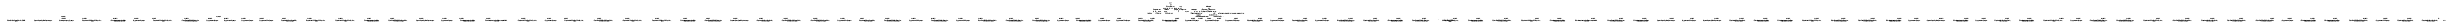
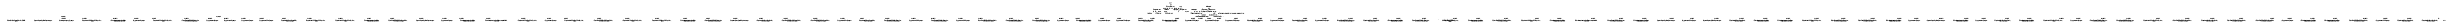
  digraph {
    edge [arrowhead=normal style=solid]
    n1 [label="(Call,assert(exception != (ExceptionInfo *) NULL))"]
    n2 [label="(Call,exception != (ExceptionInfo *) NULL)"]
    n3 [label="(Block,)"]
    n4 [label="(MethodReturn,static Image *)"]
    n5 [label="(Call,CloneImage(image,image->extract_info.width,1,MagickFalse,\n    exception))"]
    n6 [label="(Call,OpenBlob(image_info,image,ReadBinaryBlobMode,exception))"]
    n7 [label="(Call,(ExceptionInfo *) NULL)"]
    n8 [label="(Identifier,NULL)"]
    n9 [label="(Call,(Image *) NULL)"]
    n10 [label="(Call,(QuantumInfo *) NULL)"]
    n11 [label="(MethodParameterIn,ExceptionInfo *exception)"]
    n12 [label="(Call,InheritException(exception,&image->exception))"]
    n13 [label="(Call,GetAuthenticPixels(canvas_image,0,0,canvas_image->columns,1,\n            exception))"]
    n14 [label="(Call,ThrowFileException(exception,CorruptImageError,\n                \"UnexpectedEndOfFile\",image->filename))"]
    n15 [label="(Call,SyncAuthenticPixels(image,exception))"]
    n16 [label="(Call,GetAuthenticPixels(canvas_image,0,0,canvas_image->columns,1,\n              exception))"]
    n17 [label="(Call,ImportQuantumPixels(canvas_image,(CacheView *) NULL,\n            quantum_info,BlackQuantum,pixels,exception))"]
    n18 [label="(Call,SyncAuthenticPixels(image,exception))"]
    n19 [label="(Call,SyncAuthenticPixels(image,exception))"]
    n20 [label="(Call,SyncAuthenticPixels(image,exception))"]
    n21 [label="(Call,SyncAuthenticPixels(canvas_image,exception))"]
    n22 [label="(Call,GetAuthenticPixels(image,0,y-image->extract_info.y,\n                image->columns,1,exception))"]
    n23 [label="(Call,GetAuthenticPixels(canvas_image,0,0,canvas_image->columns,1,\n            exception))"]
    n24 [label="(Call,GetAuthenticPixels(canvas_image,0,0,canvas_image->columns,1,\n            exception))"]
    n25 [label="(Call,ThrowFileException(exception,CorruptImageError,\n                  \"UnexpectedEndOfFile\",image->filename))"]
    n26 [label="(Call,GetVirtualPixels(canvas_image,canvas_image->extract_info.x,0,\n                canvas_image->columns,1,exception))"]
    n27 [label="(Call,OpenBlob(image_info,image,ReadBinaryBlobMode,exception))"]
    n28 [label="(Call,SyncAuthenticPixels(image,exception))"]
    n29 [label="(Call,ThrowFileException(exception,CorruptImageError,\n                  \"UnexpectedEndOfFile\",image->filename))"]
    n30 [label="(Call,ThrowFileException(exception,CorruptImageError,\"UnexpectedEndOfFile\",\n            image->filename))"]
    n31 [label="(Call,GetAuthenticPixels(canvas_image,0,0,canvas_image->columns,1,\n            exception))"]
    n32 [label="(Call,SyncAuthenticPixels(image,exception))"]
    n33 [label="(Call,GetAuthenticPixels(canvas_image,0,0,canvas_image->columns,1,\n            exception))"]
    n34 [label="(Call,GetVirtualPixels(canvas_image,canvas_image->extract_info.x,0,\n                canvas_image->columns,1,exception))"]
    n35 [label="(Call,GetAuthenticPixels(canvas_image,0,0,canvas_image->columns,1,\n            exception))"]
    n36 [label="(Call,GetAuthenticPixels(canvas_image,0,0,canvas_image->columns,1,\n            exception))"]
    n37 [label="(Call,ThrowFileException(exception,CorruptImageError,\n                \"UnexpectedEndOfFile\",image->filename))"]
    n38 [label="(Call,ImportQuantumPixels(canvas_image,(CacheView *) NULL,\n                quantum_info,AlphaQuantum,pixels,exception))"]
    n39 [label="(Call,OpenBlob(image_info,image,ReadBinaryBlobMode,exception))"]
    n40 [label="(Call,GetAuthenticPixels(image,0,y-image->extract_info.y,\n                image->columns,1,exception))"]
    n41 [label="(Call,GetVirtualPixels(canvas_image,canvas_image->extract_info.x,0,\n                canvas_image->columns,1,exception))"]
    n42 [label="(Call,GetVirtualPixels(canvas_image,canvas_image->extract_info.x,0,\n                canvas_image->columns,1,exception))"]
    n43 [label="(Call,SyncAuthenticPixels(canvas_image,exception))"]
    n44 [label="(Call,GetAuthenticPixels(image,0,y-image->extract_info.y,\n                    image->columns,1,exception))"]
    n45 [label="(Call,ImportQuantumPixels(canvas_image,(CacheView *) NULL,\n            quantum_info,YellowQuantum,pixels,exception))"]
    n46 [label="(Call,SyncAuthenticPixels(canvas_image,exception))"]
    n47 [label="(Call,ImportQuantumPixels(canvas_image,(CacheView *) NULL,\n            quantum_info,YellowQuantum,pixels,exception))"]
    n48 [label="(Call,SyncAuthenticPixels(canvas_image,exception))"]
    n49 [label="(Call,GetVirtualPixels(canvas_image,canvas_image->extract_info.x,\n                  0,canvas_image->columns,1,exception))"]
    n50 [label="(Call,ImportQuantumPixels(canvas_image,(CacheView *) NULL,\n            quantum_info,BlackQuantum,pixels,exception))"]
    n51 [label="(Call,ImportQuantumPixels(canvas_image,(CacheView *) NULL,\n              quantum_info,quantum_type,pixels,exception))"]
    n52 [label="(Call,SyncAuthenticPixels(image,exception))"]
    n53 [label="(Call,ThrowFileException(exception,CorruptImageError,\n                \"UnexpectedEndOfFile\",image->filename))"]
    n54 [label="(Call,SyncAuthenticPixels(image,exception))"]
    n55 [label="(Call,SyncAuthenticPixels(canvas_image,exception))"]
    n56 [label="(Call,GetAuthenticPixels(image,0,y-image->extract_info.y,\n                  image->columns,1,exception))"]
    n57 [label="(Call,ThrowFileException(exception,CorruptImageError,\n                \"UnexpectedEndOfFile\",image->filename))"]
    n58 [label="(Call,SyncAuthenticPixels(canvas_image,exception))"]
    n59 [label="(Call,SyncAuthenticPixels(canvas_image,exception))"]
    n60 [label="(Call,SyncAuthenticPixels(canvas_image,exception))"]
    n61 [label="(Call,GetAuthenticPixels(image,0,y-image->extract_info.y,\n                image->columns,1,exception))"]
    n62 [label="(Call,SyncAuthenticPixels(canvas_image,exception))"]
    n63 [label="(Call,GetAuthenticPixels(image,0,y-image->extract_info.y,\n                image->columns,1,exception))"]
    n64 [label="(Call,SyncAuthenticPixels(canvas_image,exception))"]
    n65 [label="(Call,ImportQuantumPixels(canvas_image,(CacheView *) NULL,\n            quantum_info,MagentaQuantum,pixels,exception))"]
    n66 [label="(Call,GetAuthenticPixels(image,0,y-image->extract_info.y,\n                image->columns,1,exception))"]
    n67 [label="(Call,ThrowFileException(exception,CorruptImageError,\n                  \"UnexpectedEndOfFile\",image->filename))"]
    n68 [label="(Call,ImportQuantumPixels(canvas_image,(CacheView *) NULL,\n                quantum_info,YellowQuantum,pixels,exception))"]
    n69 [label="(Call,GetVirtualPixels(canvas_image,\n                    canvas_image->extract_info.x,0,canvas_image->columns,1,\n                    exception))"]
    n70 [label="(Call,ThrowFileException(exception,CorruptImageError,\n                  \"UnexpectedEndOfFile\",image->filename))"]
    n71 [label="(Call,GetVirtualPixels(canvas_image,canvas_image->extract_info.x,0,\n                canvas_image->columns,1,exception))"]
    n72 [label="(Call,GetAuthenticPixels(canvas_image,0,0,canvas_image->columns,1,\n            exception))"]
    n73 [label="(Call,ThrowFileException(exception,CorruptImageError,\n                      \"UnexpectedEndOfFile\",image->filename))"]
    n74 [label="(Call,ThrowFileException(exception,CorruptImageError,\"UnexpectedEndOfFile\",\n          image->filename))"]
    n75 [label="(Call,ImportQuantumPixels(canvas_image,(CacheView *) NULL,\n            quantum_info,CyanQuantum,pixels,exception))"]
    n76 [label="(Call,ThrowFileException(exception,CorruptImageError,\n                \"UnexpectedEndOfFile\",image->filename))"]
    n77 [label="(Call,OpenBlob(image_info,image,ReadBinaryBlobMode,exception))"]
    n78 [label="(Call,SyncAuthenticPixels(canvas_image,exception))"]
    n79 [label="(Call,OpenBlob(image_info,image,ReadBinaryBlobMode,exception))"]
    n80 [label="(Call,GetAuthenticPixels(image,0,y-image->extract_info.y,\n                    image->columns,1,exception))"]
    n81 [label="(Call,ThrowFileException(exception,CorruptImageError,\n                    \"UnexpectedEndOfFile\",image->filename))"]
    n82 [label="(Call,ThrowFileException(exception,CorruptImageError,\n                \"UnexpectedEndOfFile\",image->filename))"]
    n83 [label="(Call,GetAuthenticPixels(canvas_image,0,0,canvas_image->columns,1,\n            exception))"]
    n84 [label="(Call,ImportQuantumPixels(canvas_image,(CacheView *) NULL,\n            quantum_info,quantum_type,pixels,exception))"]
    n85 [label="(Call,GetVirtualPixels(canvas_image,canvas_image->extract_info.x,0,\n                canvas_image->columns,1,exception))"]
    n86 [label="(Call,ThrowFileException(exception,CorruptImageError,\n                \"UnexpectedEndOfFile\",image->filename))"]
    n87 [label="(Call,SyncAuthenticPixels(image,exception))"]
    n88 [label="(Call,OpenBlob(image_info,image,ReadBinaryBlobMode,exception))"]
    n89 [label="(Call,ThrowFileException(exception,CorruptImageError,\n                \"UnexpectedEndOfFile\",image->filename))"]
    n90 [label="(Call,SyncAuthenticPixels(image,exception))"]
    n91 [label="(Call,GetAuthenticPixels(image,0,y-image->extract_info.y,\n                image->columns,1,exception))"]
    n92 [label="(Call,ThrowFileException(exception,CorruptImageError,\n                \"UnexpectedEndOfFile\",image->filename))"]
    n93 [label="(Call,GetAuthenticPixels(canvas_image,0,0,canvas_image->columns,1,\n                exception))"]
    n94 [label="(Call,SyncAuthenticPixels(image,exception))"]
    n95 [label="(Call,ImportQuantumPixels(canvas_image,(CacheView *) NULL,\n            quantum_info,CyanQuantum,pixels,exception))"]
    n96 [label="(Call,ImportQuantumPixels(canvas_image,(CacheView *) NULL,\n            quantum_info,MagentaQuantum,pixels,exception))"]
    n97 [label="(Call,GetAuthenticPixels(canvas_image,0,0,canvas_image->columns,1,\n                exception))"]
    n98 [label="(Call,GetVirtualPixels(canvas_image,canvas_image->extract_info.x,0,\n                canvas_image->columns,1,exception))"]
    n99 [label="(Call,QueueAuthenticPixels(image,0,y-image->extract_info.y,\n                image->columns,1,exception))"]
    n100 [label="(Call,GetVirtualPixels(canvas_image,canvas_image->extract_info.x,0,\n                canvas_image->columns,1,exception))"]
    n101 [label="(Call,GetVirtualPixels(canvas_image,canvas_image->extract_info.x,\n                    0,canvas_image->columns,1,exception))"]
    n102 [label="(Call,SyncAuthenticPixels(image,exception))"]
    n103 [label="(Call,ThrowFileException(exception,CorruptImageError,\n                    \"UnexpectedEndOfFile\",image->filename))"]
    n104 [label="(Call,ThrowFileException(exception,CorruptImageError,\n                \"UnexpectedEndOfFile\",image->filename))"]
    n105 [label="(Call,GetVirtualPixels(canvas_image,canvas_image->extract_info.x,0,\n                canvas_image->columns,1,exception))"]
    n106 [label="(Call,SyncAuthenticPixels(canvas_image,exception))"]
    n107 [label="(Call,GetAuthenticPixels(image,0,y-image->extract_info.y,\n                image->columns,1,exception))"]
    n108 [label="(Call,GetAuthenticPixels(image,0,y-image->extract_info.y,\n                image->columns,1,exception))"]
    n109 [label=1000140]
    n110 [label="(Call,(const ImageInfo *) NULL)"]
    n111 [label="(Identifier,NULL)"]
-   n112 [label="(Call,image_info != (const ImageInfo *) NULL)"]
+   n112 [label="(Image,image_info != (const ImageInfo *) NULL)"]
    n113 [label="(Identifier,exception)"]
    n114 [label="(Identifier,exception)"]
    1000156
    1000129
    n1 -> n2 [label="CFG: "]
    n1 -> n3 [arrowhead=box label="AST: "]
    n1 -> n4 [arrowhead=box label="DDG: assert(exception != (ExceptionInfo *) NULL)" style=dotted]
    n1 -> n4 [arrowhead=box label="DDG: exception != (ExceptionInfo *) NULL" style=dotted]
    n2 -> n1 [arrowhead=box label="AST: "]
    n2 -> n1 [arrowhead=box label="DDG: exception"]
    n2 -> n1 [label="DDG: (ExceptionInfo *) NULL"]
    n2 -> n4 [label="DDG: (ExceptionInfo *) NULL"]
    n2 -> n5 [label="DDG: exception"]
    n2 -> n6 [label="DDG: exception"]
    n7 -> n2 [arrowhead=box label="AST: " style=dotted]
    n7 -> n2 [arrowhead=box label="DDG: NULL" style=dotted]
    n7 -> n8 [label="CFG: " style=dotted]
    n7 -> n9 [label="DDG: NULL" style=dotted]
    n7 -> n10 [label="DDG: NULL"]
    n8 -> n7 [label="AST: " style=dotted]
-   n2 -> n11 [label="DDG: exception"]
+   n11 -> n2 [label="DDG: exception"]
    n11 -> n5 [label="DDG: exception"]
    n11 -> n6 [arrowhead=box label="DDG: exception"]
    n11 -> n12 [label="DDG: exception" style=dotted]
    n11 -> n13 [arrowhead=box label="DDG: exception" style=dotted]
    n11 -> n14 [label="DDG: exception"]
    n11 -> n15 [label="DDG: exception"]
    n11 -> n16 [arrowhead=box label="DDG: exception" style=dotted]
    n11 -> n17 [arrowhead=box label="DDG: exception" style=dotted]
    n11 -> n18 [arrowhead=box label="DDG: exception"]
    n11 -> n19 [label="DDG: exception"]
    n11 -> n20 [label="DDG: exception" style=dotted]
    n11 -> n21 [arrowhead=box label="DDG: exception" style=dotted]
    n11 -> n22 [arrowhead=box label="DDG: exception" style=dotted]
    n11 -> n23 [label="DDG: exception" style=dotted]
    n11 -> n24 [arrowhead=box label="DDG: exception" style=dotted]
    n11 -> n25 [label="DDG: exception"]
    n11 -> n26 [label="DDG: exception"]
    n11 -> n27 [label="DDG: exception" style=dotted]
    n11 -> n28 [arrowhead=box label="DDG: exception"]
    n11 -> n29 [label="DDG: exception"]
    n11 -> n30 [arrowhead=box label="DDG: exception" style=dotted]
    n11 -> n31 [label="DDG: exception"]
    n11 -> n32 [label="DDG: exception"]
    n11 -> n33 [label="DDG: exception" style=dotted]
    n11 -> n34 [arrowhead=box label="DDG: exception" style=dotted]
    n11 -> n35 [arrowhead=box label="DDG: exception"]
    n11 -> n36 [arrowhead=box label="DDG: exception" style=dotted]
    n11 -> n37 [arrowhead=box label="DDG: exception" style=dotted]
    n11 -> n38 [label="DDG: exception"]
    n11 -> n39 [label="DDG: exception"]
    n11 -> n40 [label="DDG: exception"]
    n11 -> n41 [arrowhead=box label="DDG: exception"]
    n11 -> n42 [label="DDG: exception" style=dotted]
    n11 -> n43 [arrowhead=box label="DDG: exception" style=dotted]
    n11 -> n44 [label="DDG: exception" style=dotted]
    n11 -> n45 [arrowhead=box label="DDG: exception" style=dotted]
    n11 -> n46 [arrowhead=box label="DDG: exception" style=dotted]
    n11 -> n47 [label="DDG: exception"]
    n11 -> n48 [label="DDG: exception"]
    n11 -> n49 [label="DDG: exception" style=dotted]
    n11 -> n50 [arrowhead=box label="DDG: exception"]
    n11 -> n51 [label="DDG: exception"]
    n11 -> n52 [label="DDG: exception" style=dotted]
    n11 -> n53 [arrowhead=box label="DDG: exception" style=dotted]
    n11 -> n54 [arrowhead=box label="DDG: exception" style=dotted]
    n11 -> n55 [arrowhead=box label="DDG: exception" style=dotted]
    n11 -> n56 [arrowhead=box label="DDG: exception" style=dotted]
    n11 -> n57 [label="DDG: exception" style=dotted]
    n11 -> n58 [arrowhead=box label="DDG: exception"]
    n11 -> n59 [arrowhead=box label="DDG: exception"]
    n11 -> n60 [arrowhead=box label="DDG: exception"]
    n11 -> n61 [arrowhead=box label="DDG: exception"]
    n11 -> n62 [arrowhead=box label="DDG: exception" style=dotted]
    n11 -> n63 [label="DDG: exception" style=dotted]
    n11 -> n64 [label="DDG: exception" style=dotted]
    n11 -> n65 [label="DDG: exception" style=dotted]
    n11 -> n66 [label="DDG: exception" style=dotted]
    n11 -> n67 [arrowhead=box label="DDG: exception"]
    n11 -> n68 [label="DDG: exception" style=dotted]
    n11 -> n69 [arrowhead=box label="DDG: exception" style=dotted]
    n11 -> n70 [label="DDG: exception" style=dotted]
    n11 -> n71 [label="DDG: exception"]
    n11 -> n72 [arrowhead=box label="DDG: exception"]
    n11 -> n73 [label="DDG: exception" style=dotted]
    n11 -> n74 [label="DDG: exception"]
    n11 -> n75 [label="DDG: exception" style=dotted]
    n11 -> n76 [label="DDG: exception"]
    n11 -> n77 [label="DDG: exception" style=dotted]
    n11 -> n78 [label="DDG: exception" style=dotted]
    n11 -> n79 [label="DDG: exception"]
    n11 -> n80 [arrowhead=box label="DDG: exception"]
    n11 -> n81 [label="DDG: exception" style=dotted]
    n11 -> n82 [label="DDG: exception" style=dotted]
    n11 -> n83 [label="DDG: exception" style=dotted]
    n11 -> n84 [arrowhead=box label="DDG: exception" style=dotted]
    n11 -> n85 [arrowhead=box label="DDG: exception" style=dotted]
    n11 -> n86 [arrowhead=box label="DDG: exception" style=dotted]
    n11 -> n87 [label="DDG: exception"]
    n11 -> n88 [arrowhead=box label="DDG: exception" style=dotted]
    n11 -> n89 [label="DDG: exception" style=dotted]
    n11 -> n90 [label="DDG: exception"]
    n11 -> n91 [label="DDG: exception" style=dotted]
    n11 -> n92 [arrowhead=box label="DDG: exception"]
    n11 -> n93 [label="DDG: exception"]
    n11 -> n94 [arrowhead=box label="DDG: exception" style=dotted]
    n11 -> n95 [arrowhead=box label="DDG: exception"]
    n11 -> n96 [arrowhead=box label="DDG: exception"]
    n11 -> n97 [label="DDG: exception"]
    n11 -> n98 [arrowhead=box label="DDG: exception" style=dotted]
    n11 -> n99 [arrowhead=box label="DDG: exception"]
    n11 -> n100 [arrowhead=box label="DDG: exception"]
    n11 -> n101 [arrowhead=box label="DDG: exception" style=dotted]
    n11 -> n102 [arrowhead=box label="DDG: exception"]
    n11 -> n103 [arrowhead=box label="DDG: exception"]
    n11 -> n104 [arrowhead=box label="DDG: exception"]
    n11 -> n105 [label="DDG: exception"]
    n11 -> n106 [label="DDG: exception"]
    n11 -> n107 [arrowhead=box label="DDG: exception" style=dotted]
    n11 -> n108 [label="DDG: exception"]
    n11 -> n109 [label="AST: "]
    n110 -> n7 [arrowhead=box label="DDG: NULL"]
    n110 -> n111 [arrowhead=box label="CFG: " style=dotted]
    n110 -> n112 [label="AST: "]
    n110 -> n112 [label="DDG: NULL"]
    n111 -> n110 [label="AST: " style=dotted]
    n112 -> n110 [label="CFG: "]
    n113 -> n1 [label="CFG: "]
    n114 -> n2 [label="AST: " style=dotted]
    1000156 -> n7 [arrowhead=box label="AST: "]
    1000129 -> n110 [label="AST: "]
  }
